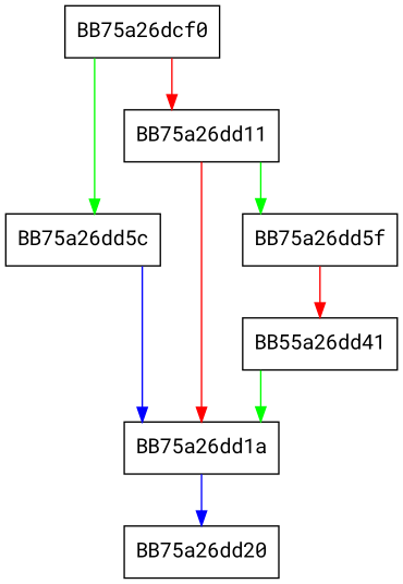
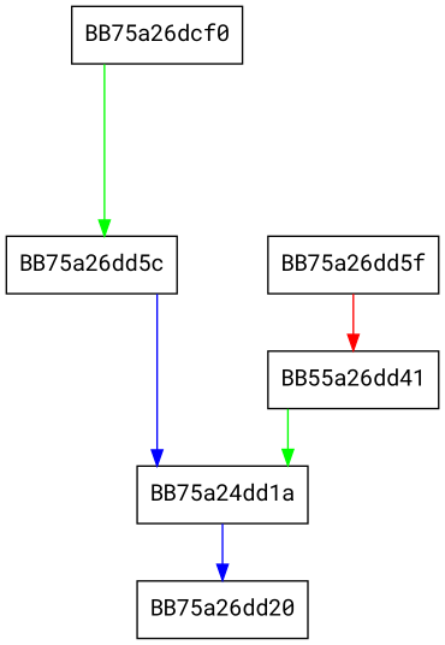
  digraph {
    fontname="Roboto Mono"
    splines=ortho
    node [fontname="Roboto Mono" shape=box]
    edge [color=green fontname="Roboto Mono"]
    BB75a26dcf0
    BB75a26dd5c
-   BB75a26dd11
-   BB75a26dd1a
+   BB75a26dd1a [label=BB75a24dd1a]
    n5 [label=BB75a26dd5f]
    n6 [label=BB55a26dd41]
    BB75a26dd20
    BB75a26dcf0 -> BB75a26dd5c
-   BB75a26dcf0 -> BB75a26dd11 [color=red]
    BB75a26dd5c -> BB75a26dd1a [color=blue]
-   BB75a26dd11 -> BB75a26dd1a [color=red]
-   BB75a26dd11 -> n5
    BB75a26dd1a -> BB75a26dd20 [color=blue]
    n5 -> n6 [color=red]
    n6 -> BB75a26dd1a
  }
